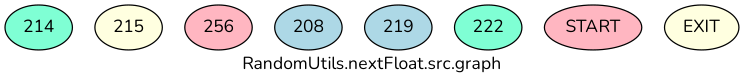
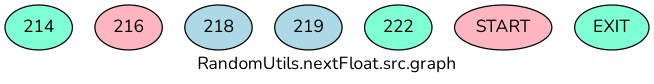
  digraph {
    label="RandomUtils.nextFloat.src.graph"
    fontname=Nunito
    node [style=filled fillcolor=aquamarine fontname=Nunito]
    n1 [label=214]
-   n2 [label=215 fillcolor=lightyellow]
-   n3 [label=256 fillcolor=lightpink]
-   n4 [label=208 fillcolor=lightblue]
+   n3 [label=216 fillcolor=lightpink]
+   n4 [label=218 fillcolor=lightblue]
    n5 [label=219 fillcolor=lightblue]
    n6 [label=222]
    n7 [label=START fillcolor=lightpink]
-   n8 [label=EXIT fillcolor=lightyellow]
+   n8 [label=EXIT]
  }
